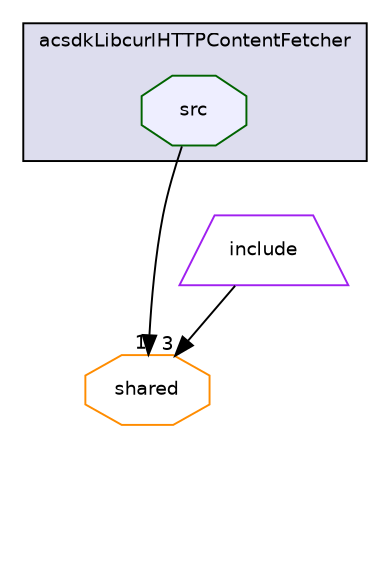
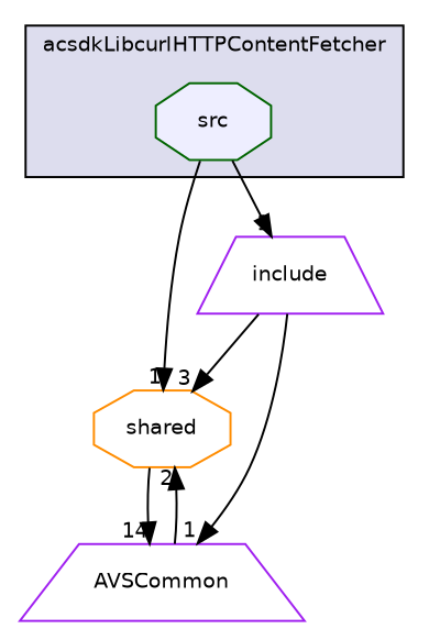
  digraph {
    compound=true
    node [color=purple fillcolor=white fontname=Helvetica fontsize=10 shape=octagon style=filled]
    edge [headlabel=1 labeldistance=1.5 labelfontname=Helvetica labelfontsize=10]
    n1 [color=darkgreen fillcolor="#eeeeff" label=src pencolor=black]
    n2 [color=darkorange label=shared]
    n3 [label=include shape=trapezium]
+   n4 [label=AVSCommon shape=trapezium]
    subgraph cluster_1 {
      bgcolor="#ddddee"
      fontname=Helvetica
      fontsize=10
      label=acsdkLibcurlHTTPContentFetcher
      pencolor=black
      n1
    }
    n1 -> n2
+   n1 -> n3
+   n2 -> n4 [headlabel=14]
    n3 -> n2 [headlabel=3]
+   n3 -> n4
+   n4 -> n2 [headlabel=2]
  }
